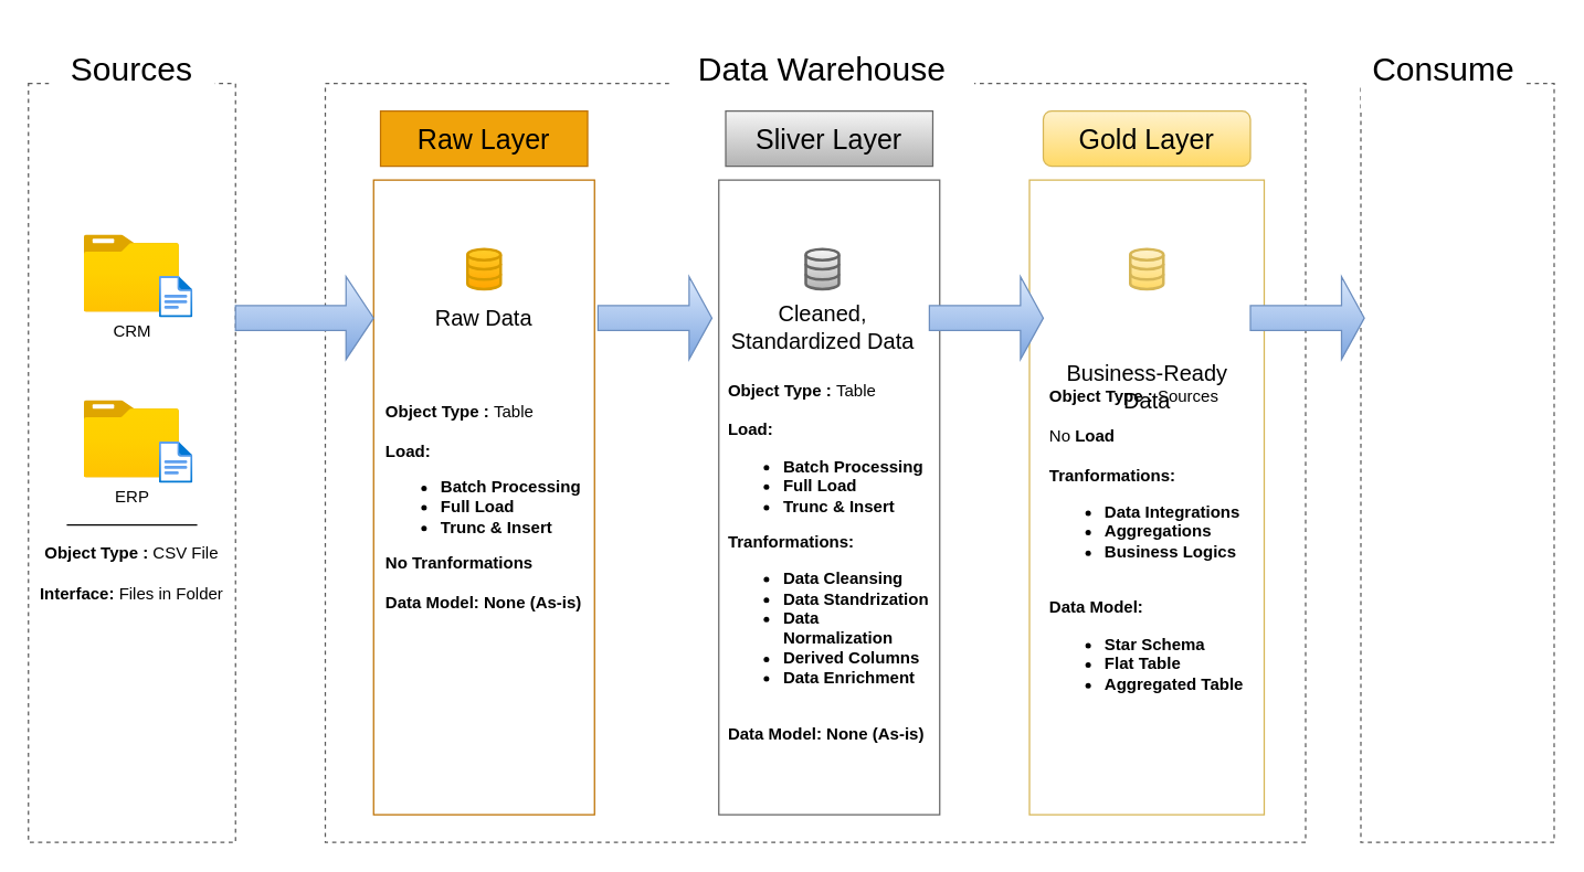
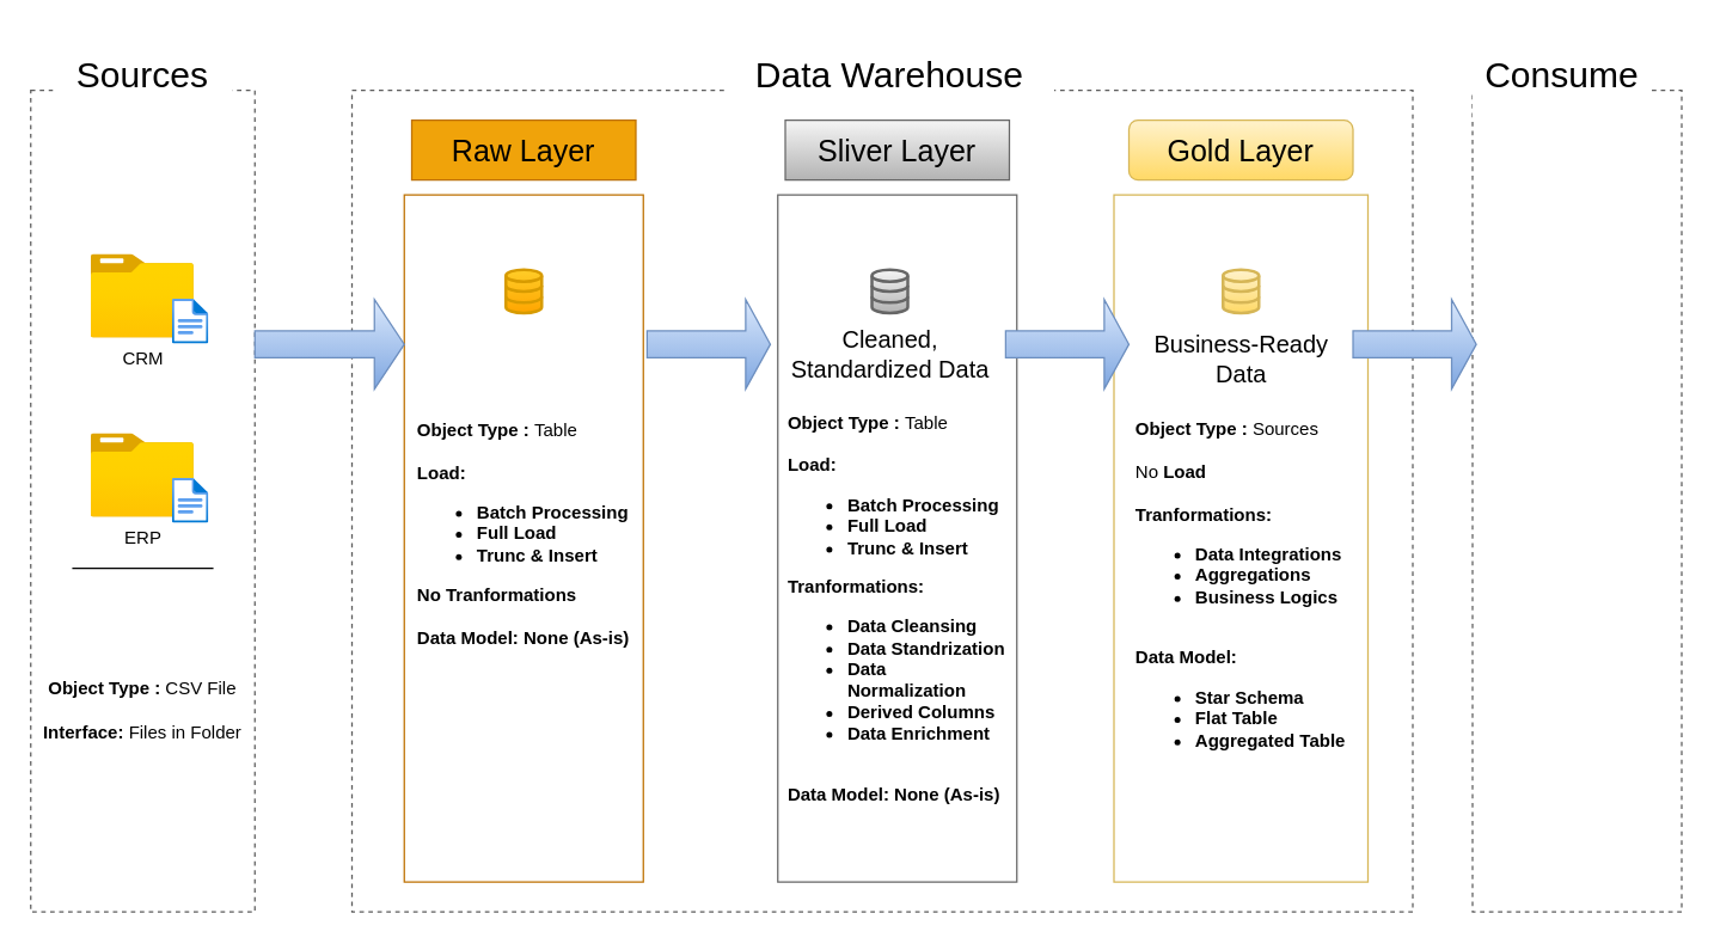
  <mxCell id="0" />
  <mxCell id="1" parent="0" />
  <mxCell id="2" value="" style="rounded=0;whiteSpace=wrap;html=1;fillColor=none;dashed=1;strokeColor=#5D5D5D;" vertex="1" parent="1"><mxGeometry x="20" y="60" width="150" height="550" as="geometry" /></mxCell>
  <mxCell id="3" value="&lt;font style=&quot;font-size: 24px;&quot;&gt;Sources&lt;/font&gt;" style="rounded=0;whiteSpace=wrap;html=1;strokeColor=none;" vertex="1" parent="1"><mxGeometry x="35" y="20" width="120" height="60" as="geometry" /></mxCell>
  <mxCell id="4" value="" style="rounded=0;whiteSpace=wrap;html=1;fillColor=none;dashed=1;strokeColor=#5D5D5D;" vertex="1" parent="1"><mxGeometry x="235" y="60" width="710" height="550" as="geometry" /></mxCell>
  <mxCell id="5" value="&lt;font style=&quot;font-size: 24px;&quot;&gt;Data Warehouse&lt;/font&gt;" style="rounded=0;whiteSpace=wrap;html=1;strokeColor=none;" vertex="1" parent="1"><mxGeometry x="485" y="20" width="220" height="60" as="geometry" /></mxCell>
  <mxCell id="6" value="" style="rounded=0;whiteSpace=wrap;html=1;fillColor=none;dashed=1;strokeColor=#5D5D5D;" vertex="1" parent="1"><mxGeometry x="985" y="60" width="140" height="550" as="geometry" /></mxCell>
  <mxCell id="7" value="&lt;font style=&quot;font-size: 24px;&quot;&gt;Consume&lt;/font&gt;" style="rounded=0;whiteSpace=wrap;html=1;strokeColor=none;" vertex="1" parent="1"><mxGeometry x="985" y="20" width="120" height="60" as="geometry" /></mxCell>
  <mxCell id="8" value="Raw Layer" style="rounded=0;whiteSpace=wrap;html=1;fillColor=#f0a30a;fontColor=#000000;strokeColor=#BD7000;fontSize=20;" vertex="1" parent="1"><mxGeometry x="275" y="80" width="150" height="40" as="geometry" /></mxCell>
  <mxCell id="9" value="" style="rounded=0;whiteSpace=wrap;html=1;fillColor=none;fontColor=#000000;strokeColor=#BD7000;fontSize=20;" vertex="1" parent="1"><mxGeometry x="270" y="130" width="160" height="460" as="geometry" /></mxCell>
  <mxCell id="10" value="Sliver Layer" style="rounded=0;whiteSpace=wrap;html=1;fillColor=#f5f5f5;strokeColor=#666666;fontSize=20;gradientColor=#b3b3b3;fontColor=#000000;" vertex="1" parent="1"><mxGeometry x="525" y="80" width="150" height="40" as="geometry" /></mxCell>
  <mxCell id="11" value="" style="rounded=0;whiteSpace=wrap;html=1;fillColor=none;strokeColor=#666666;fontSize=20;gradientColor=#b3b3b3;" vertex="1" parent="1"><mxGeometry x="520" y="130" width="160" height="460" as="geometry" /></mxCell>
  <mxCell id="12" value="Gold Layer" style="whiteSpace=wrap;html=1;fillColor=#fff2cc;strokeColor=#d6b656;fontSize=20;gradientColor=#ffd966;fontColor=#000000;rounded=1;" vertex="1" parent="1"><mxGeometry x="755" y="80" width="150" height="40" as="geometry" /></mxCell>
  <mxCell id="13" value="" style="rounded=0;whiteSpace=wrap;html=1;fillColor=none;strokeColor=#d6b656;fontSize=20;gradientColor=#ffd966;" vertex="1" parent="1"><mxGeometry x="745" y="130" width="170" height="460" as="geometry" /></mxCell>
  <mxCell id="14" value="&lt;font style=&quot;color: rgb(0, 0, 0);&quot;&gt;CRM&lt;/font&gt;" style="image;aspect=fixed;html=1;points=[];align=center;fontSize=12;image=img/lib/azure2/general/Folder_Blank.svg;" vertex="1" parent="1"><mxGeometry x="60.5" y="170" width="69" height="56.0" as="geometry" /></mxCell>
  <mxCell id="15" value="" style="image;aspect=fixed;html=1;points=[];align=center;fontSize=12;image=img/lib/azure2/general/File.svg;" vertex="1" parent="1"><mxGeometry x="115" y="200" width="24.35" height="30" as="geometry" /></mxCell>
  <mxCell id="16" value="&lt;font&gt;ERP&lt;/font&gt;&lt;div&gt;&lt;font style=&quot;color: rgb(255, 255, 255);&quot;&gt;&lt;br&gt;&lt;/font&gt;&lt;/div&gt;" style="image;aspect=fixed;html=1;points=[];align=center;fontSize=12;image=img/lib/azure2/general/Folder_Blank.svg;" vertex="1" parent="1"><mxGeometry x="60.5" y="290" width="69" height="56.0" as="geometry" /></mxCell>
  <mxCell id="17" value="" style="image;aspect=fixed;html=1;points=[];align=center;fontSize=12;image=img/lib/azure2/general/File.svg;" vertex="1" parent="1"><mxGeometry x="115" y="320" width="24.35" height="30" as="geometry" /></mxCell>
  <mxCell id="18" value="" style="endArrow=none;html=1;rounded=0;" edge="1" parent="1"><mxGeometry width="50" height="50" relative="1" as="geometry"><mxPoint x="47.75" y="380" as="sourcePoint" /><mxPoint x="142.25" y="380" as="targetPoint" /></mxGeometry></mxCell>
- <mxCell id="19" value="&lt;b&gt;Object Type :&lt;/b&gt; CSV File&lt;div&gt;&lt;br&gt;&lt;div&gt;&lt;div&gt;&lt;b&gt;Interface: &lt;/b&gt;Files in Folder&lt;/div&gt;&lt;/div&gt;&lt;/div&gt;" style="text;html=1;align=center;verticalAlign=middle;whiteSpace=wrap;rounded=0;" vertex="1" parent="1"><mxGeometry x="25" y="400" width="140" height="30" as="geometry" /></mxCell>
+ <mxCell id="19" value="&lt;b&gt;Object Type :&lt;/b&gt; CSV File&lt;div&gt;&lt;br&gt;&lt;div&gt;&lt;div&gt;&lt;b&gt;Interface: &lt;/b&gt;Files in Folder&lt;/div&gt;&lt;/div&gt;&lt;/div&gt;" style="text;html=1;align=center;verticalAlign=middle;whiteSpace=wrap;rounded=0;" vertex="1" parent="1"><mxGeometry x="25" y="460" width="140" height="30" as="geometry" /></mxCell>
  <mxCell id="20" value="" style="html=1;verticalLabelPosition=bottom;align=center;labelBackgroundColor=#ffffff;verticalAlign=top;strokeWidth=2;strokeColor=#d79b00;shadow=0;dashed=0;shape=mxgraph.ios7.icons.data;fillColor=#ffcd28;gradientColor=#ffa500;" vertex="1" parent="1"><mxGeometry x="338" y="180" width="24" height="29.1" as="geometry" /></mxCell>
  <mxCell id="21" value="" style="html=1;verticalLabelPosition=bottom;align=center;labelBackgroundColor=#ffffff;verticalAlign=top;strokeWidth=2;strokeColor=#666666;shadow=0;dashed=0;shape=mxgraph.ios7.icons.data;fillColor=#f5f5f5;gradientColor=#b3b3b3;" vertex="1" parent="1"><mxGeometry x="583" y="180" width="24" height="29.1" as="geometry" /></mxCell>
  <mxCell id="22" value="" style="html=1;verticalLabelPosition=bottom;align=center;labelBackgroundColor=#ffffff;verticalAlign=top;strokeWidth=2;strokeColor=#d6b656;shadow=0;dashed=0;shape=mxgraph.ios7.icons.data;fillColor=#fff2cc;gradientColor=#ffd966;" vertex="1" parent="1"><mxGeometry x="818" y="180" width="24" height="29.1" as="geometry" /></mxCell>
  <mxCell id="23" value="" style="shape=singleArrow;whiteSpace=wrap;html=1;fillColor=#dae8fc;gradientColor=#7ea6e0;strokeColor=#6c8ebf;" vertex="1" parent="1"><mxGeometry x="170" y="200" width="100" height="60" as="geometry" /></mxCell>
  <mxCell id="24" value="" style="shape=singleArrow;whiteSpace=wrap;html=1;fillColor=#dae8fc;gradientColor=#7ea6e0;strokeColor=#6c8ebf;" vertex="1" parent="1"><mxGeometry x="432.5" y="200" width="82.5" height="60" as="geometry" /></mxCell>
- <mxCell id="25" value="&lt;font style=&quot;font-size: 16px;&quot;&gt;Raw Data&lt;/font&gt;" style="text;html=1;align=center;verticalAlign=middle;whiteSpace=wrap;rounded=0;" vertex="1" parent="1"><mxGeometry x="300" y="215" width="100" height="30" as="geometry" /></mxCell>
  <mxCell id="26" value="&lt;font style=&quot;font-size: 16px;&quot;&gt;Cleaned, Standardized Data&lt;/font&gt;" style="text;html=1;align=center;verticalAlign=middle;whiteSpace=wrap;rounded=0;" vertex="1" parent="1"><mxGeometry x="513.75" y="209.1" width="162.5" height="55" as="geometry" /></mxCell>
- <mxCell id="27" value="&lt;font style=&quot;font-size: 16px;&quot;&gt;Business-Ready Data&lt;/font&gt;" style="text;html=1;align=center;verticalAlign=middle;whiteSpace=wrap;rounded=0;" vertex="1" parent="1"><mxGeometry x="767.5" y="255" width="125" height="50" as="geometry" /></mxCell>
- <mxCell id="28" value="&lt;div style=&quot;text-align: left;&quot;&gt;&lt;span style=&quot;background-color: transparent; color: light-dark(rgb(0, 0, 0), rgb(255, 255, 255));&quot;&gt;&lt;b&gt;Object Type&lt;/b&gt;&lt;/span&gt;&lt;b style=&quot;background-color: transparent; color: light-dark(rgb(0, 0, 0), rgb(255, 255, 255));&quot;&gt; :&lt;/b&gt;&lt;span style=&quot;background-color: transparent; color: light-dark(rgb(0, 0, 0), rgb(255, 255, 255));&quot;&gt;&amp;nbsp;Table&lt;/span&gt;&lt;/div&gt;&lt;div&gt;&lt;br&gt;&lt;/div&gt;&lt;div&gt;&lt;div style=&quot;text-align: left;&quot;&gt;&lt;b&gt;Load:&amp;nbsp;&lt;/b&gt;&lt;/div&gt;&lt;/div&gt;&lt;div style=&quot;text-align: left;&quot;&gt;&lt;ul&gt;&lt;li&gt;&lt;b&gt;Batch Processing&lt;/b&gt;&lt;/li&gt;&lt;li&gt;&lt;b&gt;Full Load&amp;nbsp;&lt;/b&gt;&lt;/li&gt;&lt;li&gt;&lt;b&gt;Trunc &amp;amp; Insert&lt;/b&gt;&lt;/li&gt;&lt;/ul&gt;&lt;div&gt;&lt;b&gt;No Tranformations&lt;/b&gt;&lt;/div&gt;&lt;div&gt;&lt;b&gt;&lt;br&gt;&lt;/b&gt;&lt;/div&gt;&lt;div&gt;&lt;b&gt;Data Model: None (As-is)&lt;/b&gt;&lt;/div&gt;&lt;/div&gt;" style="text;html=1;align=center;verticalAlign=middle;whiteSpace=wrap;rounded=0;" vertex="1" parent="1"><mxGeometry x="275" y="300" width="150" height="134" as="geometry" /></mxCell>
+ <mxCell id="27" value="&lt;font style=&quot;font-size: 16px;&quot;&gt;Business-Ready Data&lt;/font&gt;" style="text;html=1;align=center;verticalAlign=middle;whiteSpace=wrap;rounded=0;" vertex="1" parent="1"><mxGeometry x="767.5" y="215" width="125" height="50" as="geometry" /></mxCell>
+ <mxCell id="28" value="&lt;div style=&quot;text-align: left;&quot;&gt;&lt;span style=&quot;background-color: transparent; color: light-dark(rgb(0, 0, 0), rgb(255, 255, 255));&quot;&gt;&lt;b&gt;Object Type&lt;/b&gt;&lt;/span&gt;&lt;b style=&quot;background-color: transparent; color: light-dark(rgb(0, 0, 0), rgb(255, 255, 255));&quot;&gt; :&lt;/b&gt;&lt;span style=&quot;background-color: transparent; color: light-dark(rgb(0, 0, 0), rgb(255, 255, 255));&quot;&gt;&amp;nbsp;Table&lt;/span&gt;&lt;/div&gt;&lt;div&gt;&lt;br&gt;&lt;/div&gt;&lt;div&gt;&lt;div style=&quot;text-align: left;&quot;&gt;&lt;b&gt;Load:&amp;nbsp;&lt;/b&gt;&lt;/div&gt;&lt;/div&gt;&lt;div style=&quot;text-align: left;&quot;&gt;&lt;ul&gt;&lt;li&gt;&lt;b&gt;Batch Processing&lt;/b&gt;&lt;/li&gt;&lt;li&gt;&lt;b&gt;Full Load&amp;nbsp;&lt;/b&gt;&lt;/li&gt;&lt;li&gt;&lt;b&gt;Trunc &amp;amp; Insert&lt;/b&gt;&lt;/li&gt;&lt;/ul&gt;&lt;div&gt;&lt;b&gt;No Tranformations&lt;/b&gt;&lt;/div&gt;&lt;div&gt;&lt;b&gt;&lt;br&gt;&lt;/b&gt;&lt;/div&gt;&lt;div&gt;&lt;b&gt;Data Model: None (As-is)&lt;/b&gt;&lt;/div&gt;&lt;/div&gt;" style="text;html=1;align=center;verticalAlign=middle;whiteSpace=wrap;rounded=0;" vertex="1" parent="1"><mxGeometry x="275" y="290" width="150" height="134" as="geometry" /></mxCell>
  <mxCell id="29" value="&lt;div style=&quot;text-align: left;&quot;&gt;&lt;span style=&quot;background-color: transparent; color: light-dark(rgb(0, 0, 0), rgb(255, 255, 255));&quot;&gt;&lt;b&gt;Object Type&lt;/b&gt;&lt;/span&gt;&lt;b style=&quot;background-color: transparent; color: light-dark(rgb(0, 0, 0), rgb(255, 255, 255));&quot;&gt; :&lt;/b&gt;&lt;span style=&quot;background-color: transparent; color: light-dark(rgb(0, 0, 0), rgb(255, 255, 255));&quot;&gt;&amp;nbsp;Table&lt;/span&gt;&lt;/div&gt;&lt;div&gt;&lt;br&gt;&lt;/div&gt;&lt;div&gt;&lt;div style=&quot;text-align: left;&quot;&gt;&lt;b&gt;Load:&amp;nbsp;&lt;/b&gt;&lt;/div&gt;&lt;/div&gt;&lt;div style=&quot;text-align: left;&quot;&gt;&lt;ul&gt;&lt;li&gt;&lt;b&gt;Batch Processing&lt;/b&gt;&lt;/li&gt;&lt;li&gt;&lt;b&gt;Full Load&amp;nbsp;&lt;/b&gt;&lt;/li&gt;&lt;li&gt;&lt;b&gt;Trunc &amp;amp; Insert&lt;/b&gt;&lt;/li&gt;&lt;/ul&gt;&lt;div&gt;&lt;b&gt;Tranformations:&lt;/b&gt;&lt;/div&gt;&lt;div&gt;&lt;ul&gt;&lt;li&gt;&lt;b&gt;Data Cleansing&lt;/b&gt;&lt;/li&gt;&lt;li&gt;&lt;b&gt;Data Standrization&lt;/b&gt;&lt;/li&gt;&lt;li&gt;&lt;b&gt;Data Normalization&lt;/b&gt;&lt;/li&gt;&lt;li&gt;&lt;b&gt;Derived Columns&lt;/b&gt;&lt;/li&gt;&lt;li&gt;&lt;b&gt;Data Enrichment&lt;/b&gt;&lt;/li&gt;&lt;/ul&gt;&lt;/div&gt;&lt;div&gt;&lt;b&gt;&lt;br&gt;&lt;/b&gt;&lt;/div&gt;&lt;div&gt;&lt;b&gt;Data Model: None (As-is)&lt;/b&gt;&lt;/div&gt;&lt;/div&gt;" style="text;html=1;align=center;verticalAlign=middle;whiteSpace=wrap;rounded=0;" vertex="1" parent="1"><mxGeometry x="526.25" y="340" width="150" height="134" as="geometry" /></mxCell>
  <mxCell id="30" value="&lt;div style=&quot;text-align: left;&quot;&gt;&lt;span style=&quot;background-color: transparent; color: light-dark(rgb(0, 0, 0), rgb(255, 255, 255));&quot;&gt;&lt;b&gt;Object Type&lt;/b&gt;&lt;/span&gt;&lt;b style=&quot;background-color: transparent; color: light-dark(rgb(0, 0, 0), rgb(255, 255, 255));&quot;&gt; :&lt;/b&gt;&lt;span style=&quot;background-color: transparent; color: light-dark(rgb(0, 0, 0), rgb(255, 255, 255));&quot;&gt;&amp;nbsp;Sources&lt;/span&gt;&lt;/div&gt;&lt;div&gt;&lt;br&gt;&lt;/div&gt;&lt;div&gt;&lt;div style=&quot;text-align: left;&quot;&gt;No&lt;b&gt; Load&lt;/b&gt;&lt;/div&gt;&lt;/div&gt;&lt;div style=&quot;text-align: left;&quot;&gt;&lt;b&gt;&lt;br&gt;&lt;/b&gt;&lt;/div&gt;&lt;div style=&quot;text-align: left;&quot;&gt;&lt;div&gt;&lt;b&gt;Tranformations:&lt;/b&gt;&lt;/div&gt;&lt;div&gt;&lt;ul&gt;&lt;li&gt;&lt;b&gt;Data Integrations&lt;/b&gt;&lt;/li&gt;&lt;li&gt;&lt;b&gt;Aggregations&lt;/b&gt;&lt;/li&gt;&lt;li&gt;&lt;b&gt;Business Logics&lt;/b&gt;&lt;/li&gt;&lt;/ul&gt;&lt;/div&gt;&lt;div&gt;&lt;b&gt;&lt;br&gt;&lt;/b&gt;&lt;/div&gt;&lt;div&gt;&lt;b&gt;Data Model:&lt;/b&gt;&lt;/div&gt;&lt;div&gt;&lt;ul&gt;&lt;li&gt;&lt;b&gt;Star Schema&lt;/b&gt;&lt;/li&gt;&lt;li&gt;&lt;b&gt;Flat Table&lt;/b&gt;&lt;/li&gt;&lt;li&gt;&lt;b&gt;Aggregated Table&lt;/b&gt;&lt;/li&gt;&lt;/ul&gt;&lt;/div&gt;&lt;/div&gt;" style="text;html=1;align=center;verticalAlign=middle;whiteSpace=wrap;rounded=0;" vertex="1" parent="1"><mxGeometry x="755" y="330" width="150" height="134" as="geometry" /></mxCell>
  <mxCell id="31" value="" style="shape=singleArrow;whiteSpace=wrap;html=1;fillColor=#dae8fc;gradientColor=#7ea6e0;strokeColor=#6c8ebf;" vertex="1" parent="1"><mxGeometry x="672.5" y="200" width="82.5" height="60" as="geometry" /></mxCell>
  <mxCell id="32" value="" style="shape=singleArrow;whiteSpace=wrap;html=1;fillColor=#dae8fc;gradientColor=#7ea6e0;strokeColor=#6c8ebf;" vertex="1" parent="1"><mxGeometry x="905" y="200" width="82.5" height="60" as="geometry" /></mxCell>
